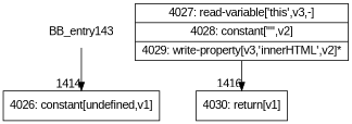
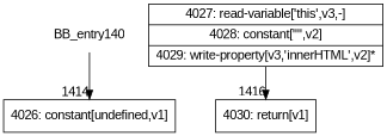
  digraph {
    fontname="Liberation Sans"
    rankdir=TD
    node [fontname="Liberation Sans" shape=record]
    edge [fontname="Liberation Sans" headport=n tailport=s]
-   BB_entry140 [shape=none label=BB_entry143]
+   BB_entry140 [shape=none]
    n2 [label="{4026: constant[undefined,v1]}"]
    n3 [label="{4027: read-variable['this',v3,-]|4028: constant[\"\",v2]|4029: write-property[v3,'innerHTML',v2]*}"]
    n4 [label="{4030: return[v1]}"]
    BB_entry140 -> n2 [headlabel="    1414"]
    n3 -> n4 [headlabel="      1416"]
  }
